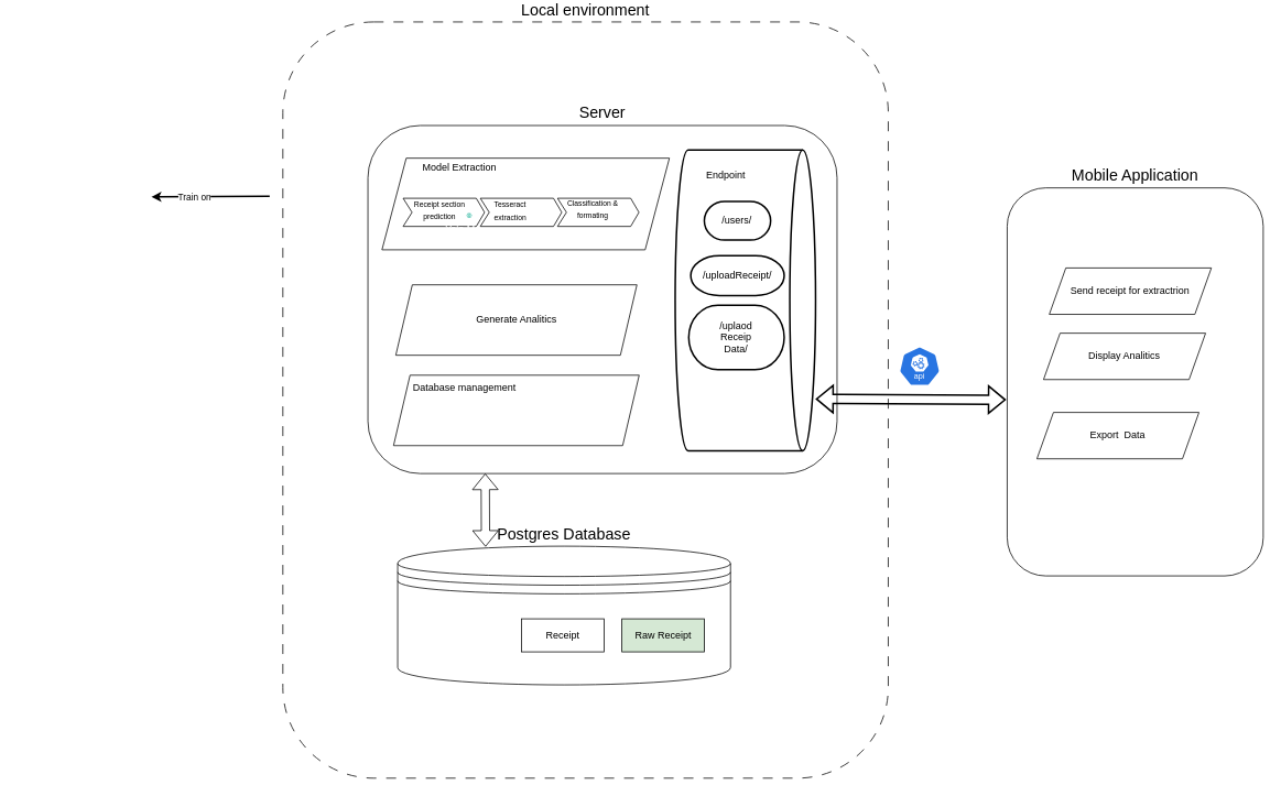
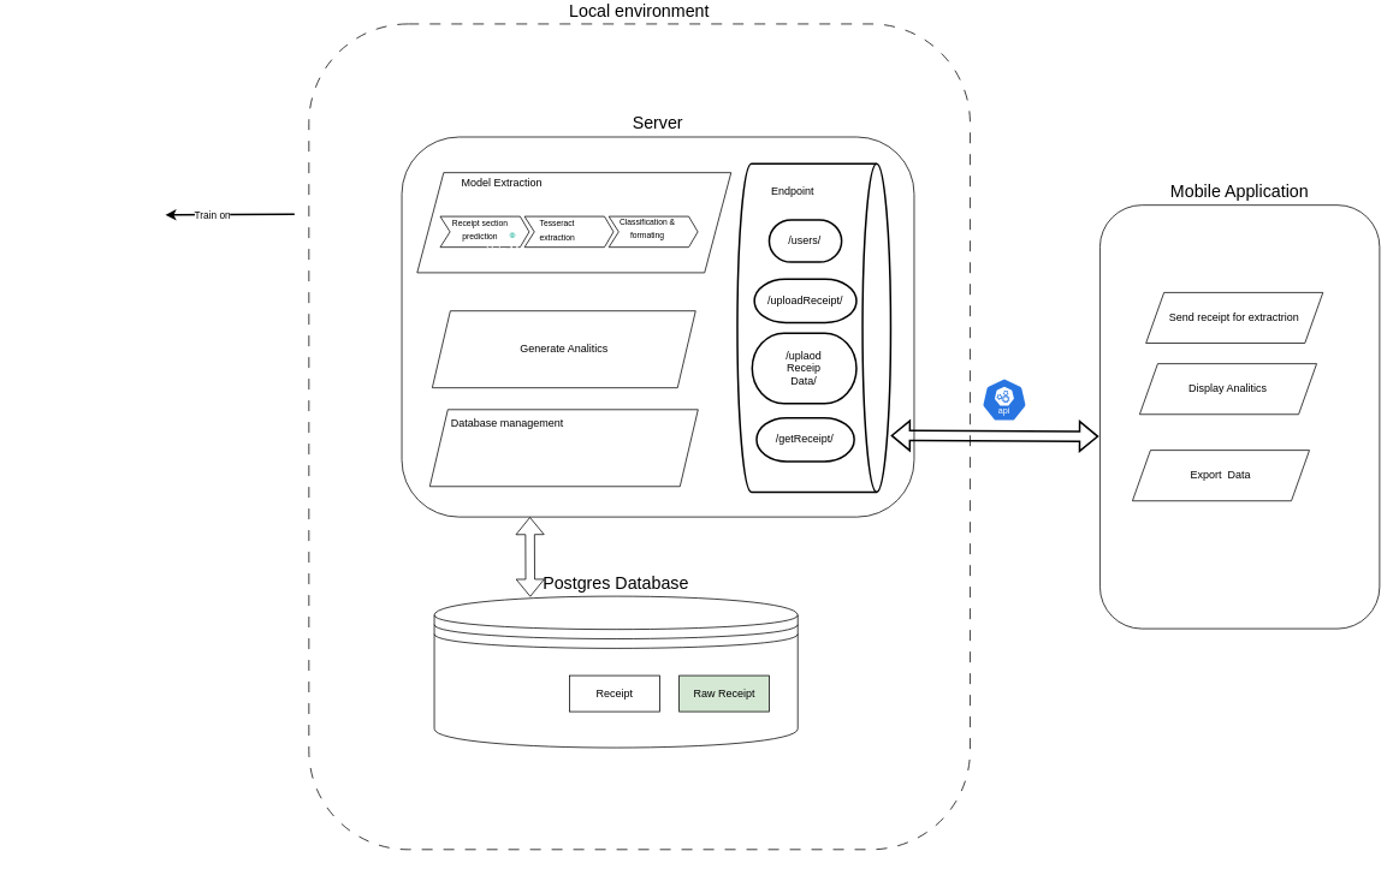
  <mxCell id="0" />
  <mxCell id="1" parent="0" />
  <mxCell id="2" value="&lt;font style=&quot;font-size: 19px;&quot;&gt;Local environment&lt;/font&gt;" style="rounded=1;whiteSpace=wrap;html=1;labelPosition=center;verticalLabelPosition=top;align=center;verticalAlign=bottom;dashed=1;dashPattern=12 12;fillStyle=dashed;" parent="1" vertex="1"><mxGeometry x="342" y="20" width="733" height="916" as="geometry" /></mxCell>
  <mxCell id="3" value="" style="shape=image;verticalLabelPosition=bottom;labelBackgroundColor=default;verticalAlign=top;aspect=fixed;imageAspect=0;image=https://tse4.mm.bing.net/th?id=OIP.1d0mVLuJOaDz74eOLC4fkAAAAA&amp;pid=Api;" parent="1" vertex="1"><mxGeometry x="20" y="200" width="168.32" height="72" as="geometry" /></mxCell>
  <mxCell id="4" value="" style="shape=flexArrow;endArrow=classic;startArrow=classic;html=1;rounded=0;entryX=0.25;entryY=1;entryDx=0;entryDy=0;exitX=0.264;exitY=0.004;exitDx=0;exitDy=0;exitPerimeter=0;" parent="1" source="7" target="12" edge="1"><mxGeometry width="100" height="100" relative="1" as="geometry"><mxPoint x="600" y="745" as="sourcePoint" /><mxPoint x="700" y="645" as="targetPoint" /></mxGeometry></mxCell>
  <mxCell id="5" value="" style="aspect=fixed;sketch=0;html=1;dashed=0;whitespace=wrap;fillColor=#2875E2;strokeColor=#ffffff;points=[[0.005,0.63,0],[0.1,0.2,0],[0.9,0.2,0],[0.5,0,0],[0.995,0.63,0],[0.72,0.99,0],[0.5,1,0],[0.28,0.99,0]];shape=mxgraph.kubernetes.icon2;kubernetesLabel=1;prIcon=api" parent="1" vertex="1"><mxGeometry x="1088" y="413" width="50" height="48" as="geometry" /></mxCell>
  <mxCell id="6" value="" style="group;fontSize=18;" parent="1" vertex="1" connectable="0"><mxGeometry x="481" y="655" width="403" height="168" as="geometry" /></mxCell>
  <mxCell id="7" value="&lt;font style=&quot;font-size: 19px;&quot;&gt;Postgres Database&lt;/font&gt;" style="shape=datastore;whiteSpace=wrap;html=1;labelPosition=center;verticalLabelPosition=top;align=center;verticalAlign=bottom;" parent="6" vertex="1"><mxGeometry width="403" height="168" as="geometry" /></mxCell>
  <mxCell id="8" value="" style="group" parent="6" vertex="1" connectable="0"><mxGeometry x="31.5" y="88" width="340" height="40" as="geometry" /></mxCell>
  <mxCell id="9" value="Raw Receipt" style="whiteSpace=wrap;html=1;align=center;fillColor=#d5e8d4;" parent="8" vertex="1"><mxGeometry x="240" width="100" height="40" as="geometry" /></mxCell>
  <mxCell id="10" value="Receipt" style="whiteSpace=wrap;html=1;align=center;" parent="8" vertex="1"><mxGeometry x="118.5" width="100" height="40" as="geometry" /></mxCell>
  <mxCell id="11" value="" style="group" parent="1" vertex="1" connectable="0"><mxGeometry x="481" y="262" width="532" height="305" as="geometry" /></mxCell>
  <mxCell id="12" value="&lt;font style=&quot;font-size: 19px;&quot;&gt;Server&lt;/font&gt;" style="rounded=1;whiteSpace=wrap;html=1;labelPosition=center;verticalLabelPosition=top;align=center;verticalAlign=bottom;" parent="11" vertex="1"><mxGeometry x="-36" y="-116.56" width="568" height="421.56" as="geometry" /></mxCell>
  <mxCell id="13" value="" style="group" parent="11" vertex="1" connectable="0"><mxGeometry x="336" y="-87" width="170" height="364.36" as="geometry" /></mxCell>
  <mxCell id="14" value="" style="strokeWidth=2;html=1;shape=mxgraph.flowchart.direct_data;whiteSpace=wrap;" parent="13" vertex="1"><mxGeometry width="170" height="364.36" as="geometry" /></mxCell>
  <mxCell id="15" value="Endpoint" style="text;html=1;align=center;verticalAlign=middle;whiteSpace=wrap;rounded=0;" parent="13" vertex="1"><mxGeometry x="24.942" y="7.647" width="73" height="46.913" as="geometry" /></mxCell>
  <mxCell id="16" value="/users/" style="strokeWidth=2;html=1;shape=mxgraph.flowchart.terminator;whiteSpace=wrap;" parent="13" vertex="1"><mxGeometry x="35.282" y="62.379" width="80.3" height="46.913" as="geometry" /></mxCell>
  <mxCell id="17" value="/uploadReceipt/" style="strokeWidth=2;html=1;shape=mxgraph.flowchart.terminator;whiteSpace=wrap;" parent="13" vertex="1"><mxGeometry x="18.857" y="128.058" width="113.15" height="48.477" as="geometry" /></mxCell>
  <mxCell id="18" value="/uplaod&lt;div&gt;Receip&lt;/div&gt;&lt;div&gt;Data/&lt;/div&gt;" style="strokeWidth=2;html=1;shape=mxgraph.flowchart.terminator;whiteSpace=wrap;" parent="13" vertex="1"><mxGeometry x="16.42" y="188.005" width="115.583" height="78.189" as="geometry" /></mxCell>
+ <mxCell id="19" value="/getReceipt/" style="strokeWidth=2;html=1;shape=mxgraph.flowchart.terminator;whiteSpace=wrap;" parent="13" vertex="1"><mxGeometry x="21.29" y="281.999" width="108.283" height="48.477" as="geometry" /></mxCell>
  <mxCell id="20" value="" style="group" parent="11" vertex="1" connectable="0"><mxGeometry x="-19" y="-77" width="348" height="111" as="geometry" /></mxCell>
  <mxCell id="21" value="" style="shape=parallelogram;perimeter=parallelogramPerimeter;whiteSpace=wrap;html=1;fixedSize=1;labelPosition=center;verticalLabelPosition=middle;align=center;verticalAlign=middle;size=29.357;" parent="20" vertex="1"><mxGeometry width="348.0" height="111" as="geometry" /></mxCell>
  <mxCell id="22" value="Model Extraction" style="text;html=1;align=center;verticalAlign=middle;whiteSpace=wrap;rounded=0;" parent="20" vertex="1"><mxGeometry x="22.7" width="142.287" height="23.692" as="geometry" /></mxCell>
  <mxCell id="23" value="" style="group" parent="20" vertex="1" connectable="0"><mxGeometry x="25.588" y="48.593" width="285.565" height="39.034" as="geometry" /></mxCell>
  <mxCell id="24" value="" style="group" parent="23" vertex="1" connectable="0"><mxGeometry width="98.6" height="34.088" as="geometry" /></mxCell>
  <mxCell id="25" value="" style="html=1;shape=mxgraph.infographic.ribbonSimple;notch1=10.83;notch2=10.03;align=center;verticalAlign=middle;fontSize=14;fontStyle=0;fillColor=#FFFFFF;whiteSpace=wrap;" parent="24" vertex="1"><mxGeometry width="98.6" height="34.088" as="geometry" /></mxCell>
  <mxCell id="26" value="&lt;font style=&quot;font-size: 9px;&quot;&gt;Receipt section prediction&lt;/font&gt;" style="text;html=1;align=center;verticalAlign=middle;whiteSpace=wrap;rounded=0;" parent="24" vertex="1"><mxGeometry x="6.677" y="0.49" width="76.131" height="25.566" as="geometry" /></mxCell>
  <mxCell id="27" value="&lt;font color=&quot;#ffffff&quot;&gt;Yolo Model&lt;/font&gt;" style="sketch=0;outlineConnect=0;fontColor=#232F3E;gradientColor=none;fillColor=#01A88D;strokeColor=none;dashed=0;verticalLabelPosition=bottom;verticalAlign=top;align=center;html=1;fontSize=12;fontStyle=0;aspect=fixed;pointerEvents=1;shape=mxgraph.aws4.sagemaker_model;" parent="24" vertex="1"><mxGeometry x="76.868" y="17.557" width="6.303" height="6.303" as="geometry" /></mxCell>
  <mxCell id="28" value="" style="group" parent="23" vertex="1" connectable="0"><mxGeometry x="186.965" width="98.6" height="39.034" as="geometry" /></mxCell>
  <mxCell id="29" value="" style="html=1;shape=mxgraph.infographic.ribbonSimple;notch1=10.83;notch2=10.03;align=center;verticalAlign=middle;fontSize=14;fontStyle=0;fillColor=#FFFFFF;whiteSpace=wrap;" parent="28" vertex="1"><mxGeometry width="98.6" height="34.088" as="geometry" /></mxCell>
  <mxCell id="30" value="&lt;font style=&quot;font-size: 9px;&quot;&gt;Classification &amp;amp; formating&lt;/font&gt;" style="text;html=1;align=center;verticalAlign=middle;whiteSpace=wrap;rounded=0;" parent="28" vertex="1"><mxGeometry x="8.903" width="69.454" height="25.566" as="geometry" /></mxCell>
  <mxCell id="31" value="" style="group" parent="28" vertex="1" connectable="0"><mxGeometry x="-93.481" width="98.6" height="39.034" as="geometry" /></mxCell>
  <mxCell id="32" value="" style="html=1;shape=mxgraph.infographic.ribbonSimple;notch1=10.83;notch2=10.03;align=center;verticalAlign=middle;fontSize=14;fontStyle=0;fillColor=#FFFFFF;whiteSpace=wrap;" parent="31" vertex="1"><mxGeometry width="98.6" height="34.088" as="geometry" /></mxCell>
  <mxCell id="33" value="&lt;font style=&quot;font-size: 9px;&quot;&gt;Tesseract extraction&lt;/font&gt;" style="text;html=1;align=center;verticalAlign=middle;whiteSpace=wrap;rounded=0;" parent="31" vertex="1"><mxGeometry x="1.769" y="1.4" width="69.454" height="25.566" as="geometry" /></mxCell>
  <mxCell id="34" value="" style="shape=image;verticalLabelPosition=bottom;labelBackgroundColor=default;verticalAlign=top;aspect=fixed;imageAspect=0;image=https://logodix.com/logo/1752785.png;" parent="31" vertex="1"><mxGeometry x="64.546" y="5.099" width="15.91" height="17.714" as="geometry" /></mxCell>
  <mxCell id="35" style="edgeStyle=orthogonalEdgeStyle;rounded=0;orthogonalLoop=1;jettySize=auto;html=1;entryX=0.967;entryY=0.443;entryDx=0;entryDy=0;entryPerimeter=0;strokeWidth=2;" parent="1" target="3" edge="1"><mxGeometry relative="1" as="geometry"><mxPoint x="326" y="231" as="sourcePoint" /></mxGeometry></mxCell>
  <mxCell id="36" value="Train on" style="edgeLabel;html=1;align=center;verticalAlign=middle;resizable=0;points=[];" parent="35" vertex="1" connectable="0"><mxGeometry x="0.273" y="1" relative="1" as="geometry"><mxPoint x="-1" as="offset" /></mxGeometry></mxCell>
  <mxCell id="37" value="" style="shape=flexArrow;endArrow=classic;startArrow=classic;html=1;rounded=0;entryX=1.001;entryY=0.828;entryDx=0;entryDy=0;exitX=-0.005;exitY=0.546;exitDx=0;exitDy=0;exitPerimeter=0;entryPerimeter=0;strokeWidth=2;" parent="1" source="44" target="14" edge="1"><mxGeometry width="100" height="100" relative="1" as="geometry"><mxPoint x="1233" y="585" as="sourcePoint" /><mxPoint x="1234" y="463" as="targetPoint" /></mxGeometry></mxCell>
  <mxCell id="38" value="" style="group" parent="1" vertex="1" connectable="0"><mxGeometry x="476" y="182" width="312" height="351.19" as="geometry" /></mxCell>
  <mxCell id="39" value="" style="group" parent="38" vertex="1" connectable="0"><mxGeometry y="156.4" width="297.404" height="194.79" as="geometry" /></mxCell>
  <mxCell id="40" value="Generate Analitics" style="shape=parallelogram;perimeter=parallelogramPerimeter;whiteSpace=wrap;html=1;fixedSize=1;container=0;" parent="39" vertex="1"><mxGeometry x="2.737" width="291.93" height="85.309" as="geometry" /></mxCell>
  <mxCell id="41" value="" style="shape=parallelogram;perimeter=parallelogramPerimeter;whiteSpace=wrap;html=1;fixedSize=1;" parent="39" vertex="1"><mxGeometry y="109.48" width="297.404" height="85.309" as="geometry" /></mxCell>
  <mxCell id="42" value="Database management" style="text;html=1;align=center;verticalAlign=middle;whiteSpace=wrap;rounded=0;" parent="39" vertex="1"><mxGeometry x="2.74" y="109.48" width="166" height="29.74" as="geometry" /></mxCell>
  <mxCell id="43" value="" style="group" vertex="1" connectable="0" parent="1"><mxGeometry x="1219" y="221" width="310" height="470" as="geometry" /></mxCell>
  <mxCell id="44" value="&lt;font style=&quot;font-size: 19px;&quot;&gt;Mobile Application&lt;/font&gt;" style="rounded=1;whiteSpace=wrap;html=1;labelPosition=center;verticalLabelPosition=top;align=center;verticalAlign=bottom;container=0;" parent="43" vertex="1"><mxGeometry width="310" height="470" as="geometry" /></mxCell>
  <mxCell id="45" value="" style="shape=image;verticalLabelPosition=bottom;labelBackgroundColor=default;verticalAlign=top;aspect=fixed;imageAspect=0;image=http://blog.expertsoftwareteam.com/wp-content/uploads/2019/01/flutter12.png;container=0;" parent="43" vertex="1"><mxGeometry x="156" y="20" width="119" height="44.08" as="geometry" /></mxCell>
  <mxCell id="46" value="Send receipt for extractrion" style="shape=parallelogram;perimeter=parallelogramPerimeter;whiteSpace=wrap;html=1;fixedSize=1;container=0;" parent="43" vertex="1"><mxGeometry x="50.999" y="96.996" width="196.203" height="56.175" as="geometry" /></mxCell>
  <mxCell id="47" value="Display Analitics" style="shape=parallelogram;perimeter=parallelogramPerimeter;whiteSpace=wrap;html=1;fixedSize=1;container=0;" parent="43" vertex="1"><mxGeometry x="44.005" y="176.004" width="196.203" height="56.175" as="geometry" /></mxCell>
  <mxCell id="48" value="Export&amp;nbsp; Data" style="shape=parallelogram;perimeter=parallelogramPerimeter;whiteSpace=wrap;html=1;fixedSize=1;container=0;" parent="43" vertex="1"><mxGeometry x="35.997" y="272.003" width="196.203" height="56.175" as="geometry" /></mxCell>
